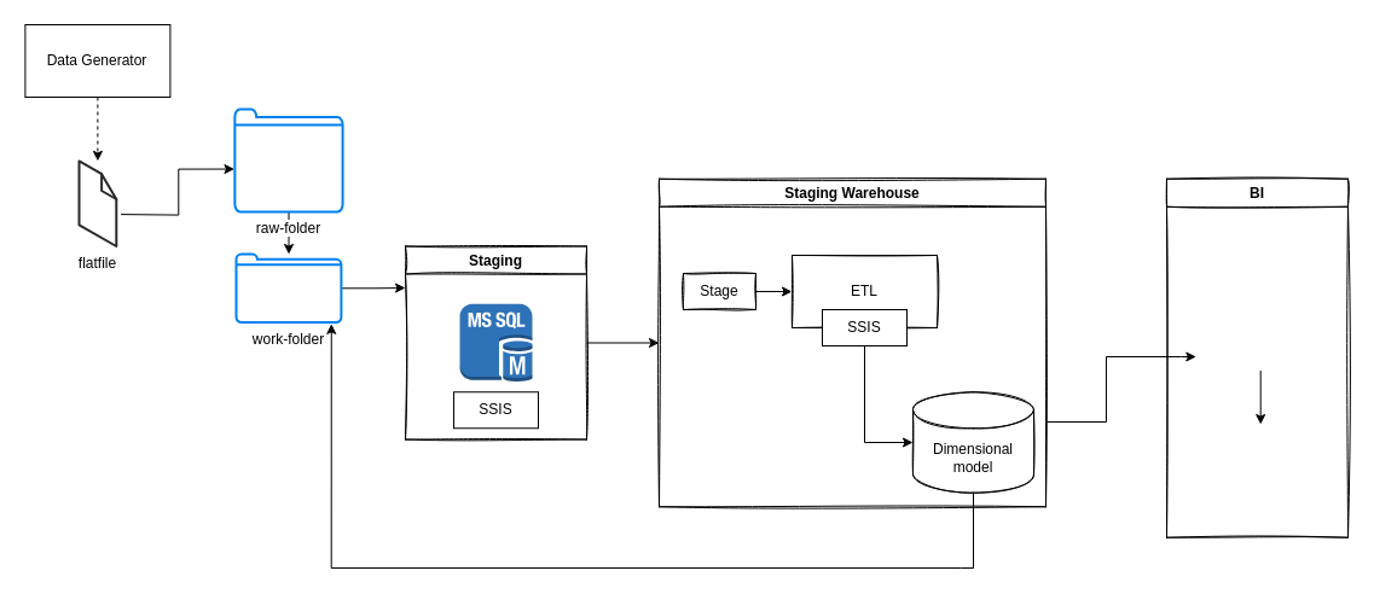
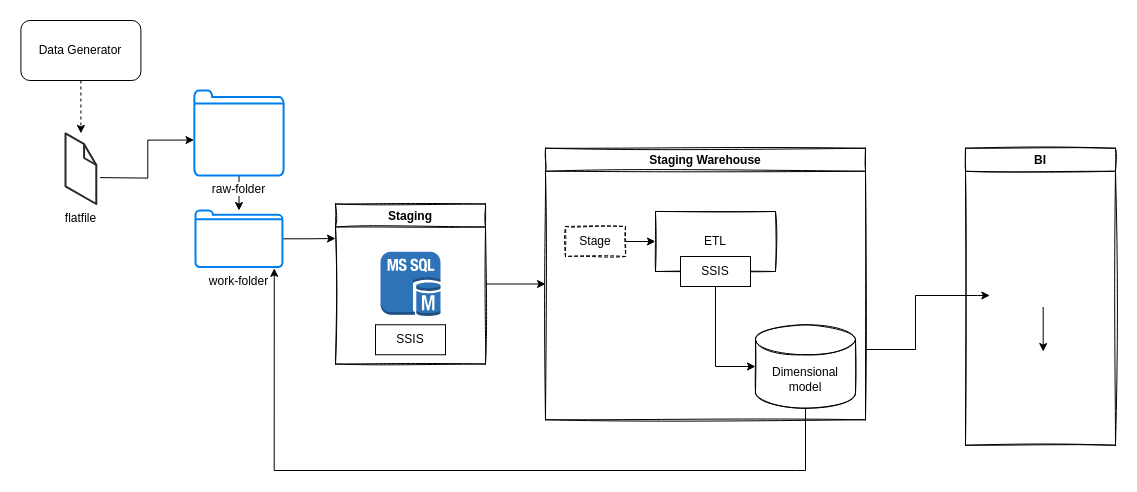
  <mxCell id="0" />
  <mxCell id="1" parent="0" />
  <mxCell id="2" style="edgeStyle=orthogonalEdgeStyle;rounded=0;orthogonalLoop=1;jettySize=auto;html=1;entryX=-0.004;entryY=0.583;entryDx=0;entryDy=0;entryPerimeter=0;" parent="1" target="5" edge="1"><mxGeometry relative="1" as="geometry"><mxPoint x="99.6" y="177.1" as="sourcePoint" /></mxGeometry></mxCell>
  <mxCell id="3" value="flatfile" style="verticalLabelPosition=bottom;html=1;verticalAlign=top;strokeWidth=1;align=center;outlineConnect=0;dashed=0;outlineConnect=0;shape=mxgraph.aws3d.file;aspect=fixed;strokeColor=#292929;" parent="1" vertex="1"><mxGeometry x="65" y="132.9" width="30.8" height="70.6" as="geometry" /></mxCell>
  <mxCell id="4" style="edgeStyle=orthogonalEdgeStyle;rounded=0;orthogonalLoop=1;jettySize=auto;html=1;" parent="1" source="5" target="7" edge="1"><mxGeometry relative="1" as="geometry" /></mxCell>
  <mxCell id="5" value="raw-folder" style="html=1;verticalLabelPosition=bottom;align=center;labelBackgroundColor=#ffffff;verticalAlign=top;strokeWidth=2;strokeColor=#0080F0;shadow=0;dashed=0;shape=mxgraph.ios7.icons.folder;" parent="1" vertex="1"><mxGeometry x="193.85" y="90" width="89.23" height="85" as="geometry" /></mxCell>
  <mxCell id="6" style="edgeStyle=orthogonalEdgeStyle;rounded=0;orthogonalLoop=1;jettySize=auto;html=1;" parent="1" source="7" edge="1"><mxGeometry relative="1" as="geometry"><mxPoint x="335" y="238" as="targetPoint" /></mxGeometry></mxCell>
  <mxCell id="7" value="work-folder" style="html=1;verticalLabelPosition=bottom;align=center;labelBackgroundColor=#ffffff;verticalAlign=top;strokeWidth=2;strokeColor=#0080F0;shadow=0;dashed=0;shape=mxgraph.ios7.icons.folder;" parent="1" vertex="1"><mxGeometry x="195" y="210" width="86.92" height="56.5" as="geometry" /></mxCell>
  <mxCell id="8" style="edgeStyle=orthogonalEdgeStyle;rounded=0;orthogonalLoop=1;jettySize=auto;html=1;entryX=0;entryY=0.5;entryDx=0;entryDy=0;" parent="1" source="9" target="13" edge="1"><mxGeometry relative="1" as="geometry" /></mxCell>
  <mxCell id="9" value="Staging" style="swimlane;rounded=0;glass=0;sketch=1;" parent="1" vertex="1"><mxGeometry x="335" y="203.5" width="150" height="160" as="geometry" /></mxCell>
  <mxCell id="10" value="" style="outlineConnect=0;dashed=0;verticalLabelPosition=bottom;verticalAlign=top;align=center;html=1;shape=mxgraph.aws3.ms_sql_instance;fillColor=#2E73B8;gradientColor=none;" parent="9" vertex="1"><mxGeometry x="45" y="47.75" width="60" height="64.5" as="geometry" /></mxCell>
  <mxCell id="11" value="SSIS" style="rounded=0;whiteSpace=wrap;html=1;" parent="9" vertex="1"><mxGeometry x="40" y="120.75" width="70" height="30" as="geometry" /></mxCell>
  <mxCell id="12" style="edgeStyle=orthogonalEdgeStyle;rounded=0;orthogonalLoop=1;jettySize=auto;html=1;entryX=0;entryY=0.75;entryDx=0;entryDy=0;" parent="1" source="13" target="23" edge="1"><mxGeometry relative="1" as="geometry"><Array as="points"><mxPoint x="915" y="349" /><mxPoint x="915" y="295" /><mxPoint x="977" y="295" /></Array></mxGeometry></mxCell>
  <mxCell id="13" value="Staging Warehouse" style="swimlane;rounded=0;glass=0;sketch=1;" parent="1" vertex="1"><mxGeometry x="545" y="147.75" width="320" height="271.5" as="geometry" /></mxCell>
  <mxCell id="14" style="edgeStyle=orthogonalEdgeStyle;rounded=0;orthogonalLoop=1;jettySize=auto;html=1;exitX=1;exitY=0.5;exitDx=0;exitDy=0;entryX=0;entryY=0.5;entryDx=0;entryDy=0;" parent="13" source="15" target="17" edge="1"><mxGeometry relative="1" as="geometry" /></mxCell>
- <mxCell id="15" value="Stage" style="rounded=0;whiteSpace=wrap;html=1;glass=0;sketch=1;" parent="13" vertex="1"><mxGeometry x="20" y="78.25" width="60" height="30" as="geometry" /></mxCell>
+ <mxCell id="15" value="Stage" style="rounded=0;whiteSpace=wrap;html=1;glass=0;sketch=1;dashed=1;" parent="13" vertex="1"><mxGeometry x="20" y="78.25" width="60" height="30" as="geometry" /></mxCell>
  <mxCell id="16" style="edgeStyle=orthogonalEdgeStyle;rounded=0;orthogonalLoop=1;jettySize=auto;html=1;entryX=0;entryY=0.5;entryDx=0;entryDy=0;entryPerimeter=0;" parent="13" source="17" target="18" edge="1"><mxGeometry relative="1" as="geometry" /></mxCell>
  <mxCell id="17" value="ETL" style="rounded=0;whiteSpace=wrap;html=1;glass=0;sketch=1;" parent="13" vertex="1"><mxGeometry x="110" y="63.25" width="120" height="60" as="geometry" /></mxCell>
  <mxCell id="18" value="Dimensional model" style="shape=cylinder3;whiteSpace=wrap;html=1;boundedLbl=1;backgroundOutline=1;size=15;rounded=0;glass=0;sketch=1;" parent="13" vertex="1"><mxGeometry x="210" y="176.5" width="100" height="83.5" as="geometry" /></mxCell>
  <mxCell id="19" value="" style="shape=image;verticalLabelPosition=bottom;labelBackgroundColor=#ffffff;verticalAlign=top;aspect=fixed;imageAspect=0;image=https://docs.snowflake.com/en/_static/snowflake-logo-blue.png;" parent="13" vertex="1"><mxGeometry x="170" y="33.25" width="130" height="30" as="geometry" /></mxCell>
  <mxCell id="20" value="SSIS" style="rounded=0;whiteSpace=wrap;html=1;" parent="13" vertex="1"><mxGeometry x="135" y="108.25" width="70" height="30" as="geometry" /></mxCell>
  <mxCell id="21" value="BI" style="swimlane;rounded=0;glass=0;sketch=1;" parent="1" vertex="1"><mxGeometry x="965" y="147.75" width="150" height="297" as="geometry" /></mxCell>
  <mxCell id="22" style="edgeStyle=orthogonalEdgeStyle;rounded=0;orthogonalLoop=1;jettySize=auto;html=1;entryX=0.5;entryY=0;entryDx=0;entryDy=0;" parent="21" source="23" target="24" edge="1"><mxGeometry relative="1" as="geometry" /></mxCell>
  <mxCell id="23" value="" style="shape=image;verticalLabelPosition=bottom;labelBackgroundColor=#ffffff;verticalAlign=top;aspect=fixed;imageAspect=0;image=https://sereviso.com/wp-content/uploads/2018/06/power-bi-1.jpg;" parent="21" vertex="1"><mxGeometry x="24.31" y="112.75" width="106.79" height="46" as="geometry" /></mxCell>
  <mxCell id="24" value="" style="shape=image;verticalLabelPosition=bottom;labelBackgroundColor=#ffffff;verticalAlign=top;aspect=fixed;imageAspect=0;image=https://images.squarespace-cdn.com/content/v1/5dabbab8b6c1842bf803ac3c/1603849332264-DI52L7YIL0VXX3YOS6BF/power_bi_service.png;" parent="21" vertex="1"><mxGeometry x="27.01" y="203.25" width="101.38" height="59" as="geometry" /></mxCell>
  <mxCell id="25" style="edgeStyle=orthogonalEdgeStyle;rounded=0;orthogonalLoop=1;jettySize=auto;html=1;exitX=0.5;exitY=1;exitDx=0;exitDy=0;exitPerimeter=0;entryX=0.906;entryY=1.024;entryDx=0;entryDy=0;entryPerimeter=0;" parent="1" source="18" target="7" edge="1"><mxGeometry relative="1" as="geometry"><Array as="points"><mxPoint x="795" y="470" /><mxPoint x="234" y="470" /></Array></mxGeometry></mxCell>
  <mxCell id="26" style="edgeStyle=orthogonalEdgeStyle;rounded=0;orthogonalLoop=1;jettySize=auto;html=1;dashed=1;" edge="1" parent="1" source="27" target="3"><mxGeometry relative="1" as="geometry" /></mxCell>
- <mxCell id="27" value="Data Generator" style="whiteSpace=wrap;html=1;rounded=0;" vertex="1" parent="1"><mxGeometry x="20.4" y="20" width="120" height="60" as="geometry" /></mxCell>
+ <mxCell id="27" value="Data Generator" style="rounded=1;whiteSpace=wrap;html=1;" vertex="1" parent="1"><mxGeometry x="20.4" y="20" width="120" height="60" as="geometry" /></mxCell>
